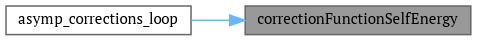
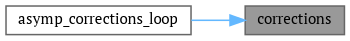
  digraph {
    rankdir=RL
    fontname="PT Serif"
    node [fontname="PT Serif" fontsize=10 shape=box style=filled]
-   n1 [color=gray40 fillcolor=grey60 fontcolor=black height=0.2 label=correctionFunctionSelfEnergy width=0.4]
+   n1 [color=gray40 fillcolor=grey60 fontcolor=black height=0.2 label=corrections width=0.4]
    n2 [color=grey40 fillcolor=white height=0.2 label=asymp_corrections_loop width=0.4]
    n1 -> n2 [color=steelblue1 dir=back fontname="PT Serif" fontsize=10 labelfontname=Helvetica labelfontsize=10 style=solid]
  }
